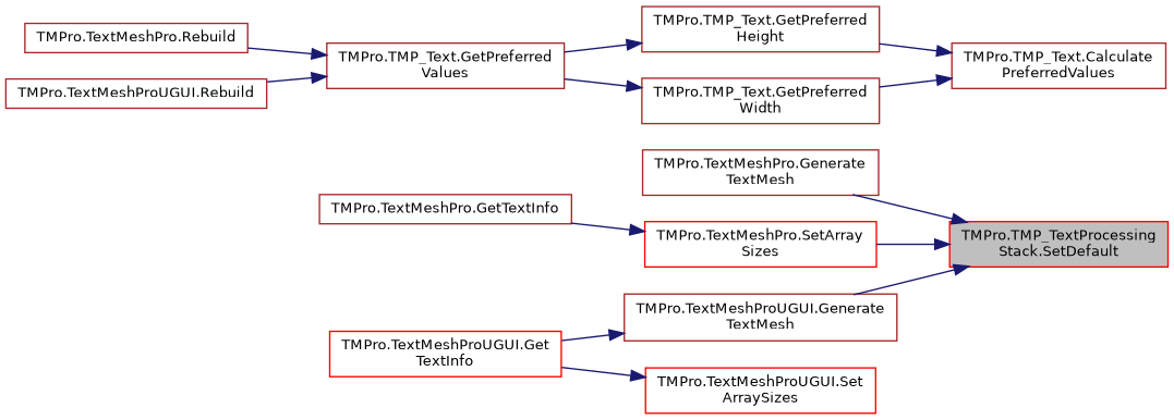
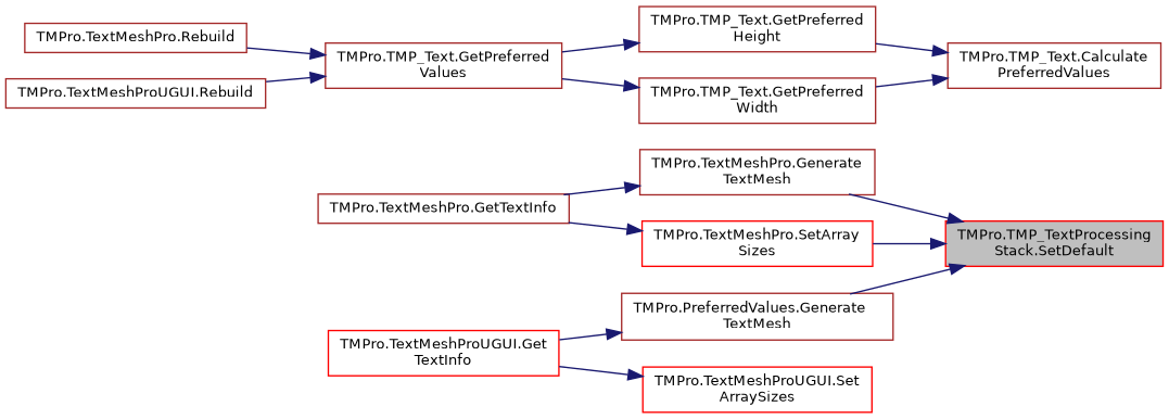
  digraph {
    rankdir=RL
    node [color=brown fillcolor=white fontname=Helvetica fontsize=10 shape=record style=filled]
    edge [color=midnightblue dir=back fontname=Helvetica fontsize=10 labelfontname=Helvetica labelfontsize=10 style=solid]
    n1 [color=red fillcolor=grey75 fontcolor=black height=0.2 label="TMPro.TMP_TextProcessing\lStack.SetDefault" width=0.4]
    n2 [height=0.2 label="TMPro.TextMeshPro.Generate\lTextMesh" width=0.4]
-   n3 [height=0.2 label="TMPro.TextMeshProUGUI.Generate\lTextMesh" width=0.4]
+   n3 [height=0.2 label="TMPro.PreferredValues.Generate\lTextMesh" width=0.4]
    n4 [color=red height=0.2 label="TMPro.TextMeshPro.SetArray\lSizes" width=0.4]
    n5 [height=0.2 label="TMPro.TMP_Text.Calculate\lPreferredValues" width=0.4]
    n6 [height=0.2 label="TMPro.TMP_Text.GetPreferred\lHeight" width=0.4]
    n7 [height=0.2 label="TMPro.TMP_Text.GetPreferred\lWidth" width=0.4]
    n8 [height=0.2 label="TMPro.TextMeshPro.GetTextInfo" width=0.4]
    n9 [color=red height=0.2 label="TMPro.TextMeshProUGUI.Get\lTextInfo" width=0.4]
    n10 [color=red height=0.2 label="TMPro.TextMeshProUGUI.Set\lArraySizes" width=0.4]
    n11 [height=0.2 label="TMPro.TMP_Text.GetPreferred\lValues" width=0.4]
    n12 [height=0.2 label="TMPro.TextMeshPro.Rebuild" width=0.4]
    n13 [height=0.2 label="TMPro.TextMeshProUGUI.Rebuild" width=0.4]
    n1 -> n2
    n1 -> n3
    n1 -> n4
+   n2 -> n8
    n3 -> n9
    n4 -> n8
    n5 -> n6
    n5 -> n7
    n6 -> n11
    n7 -> n11
    n10 -> n9
    n11 -> n12
    n11 -> n13
  }
